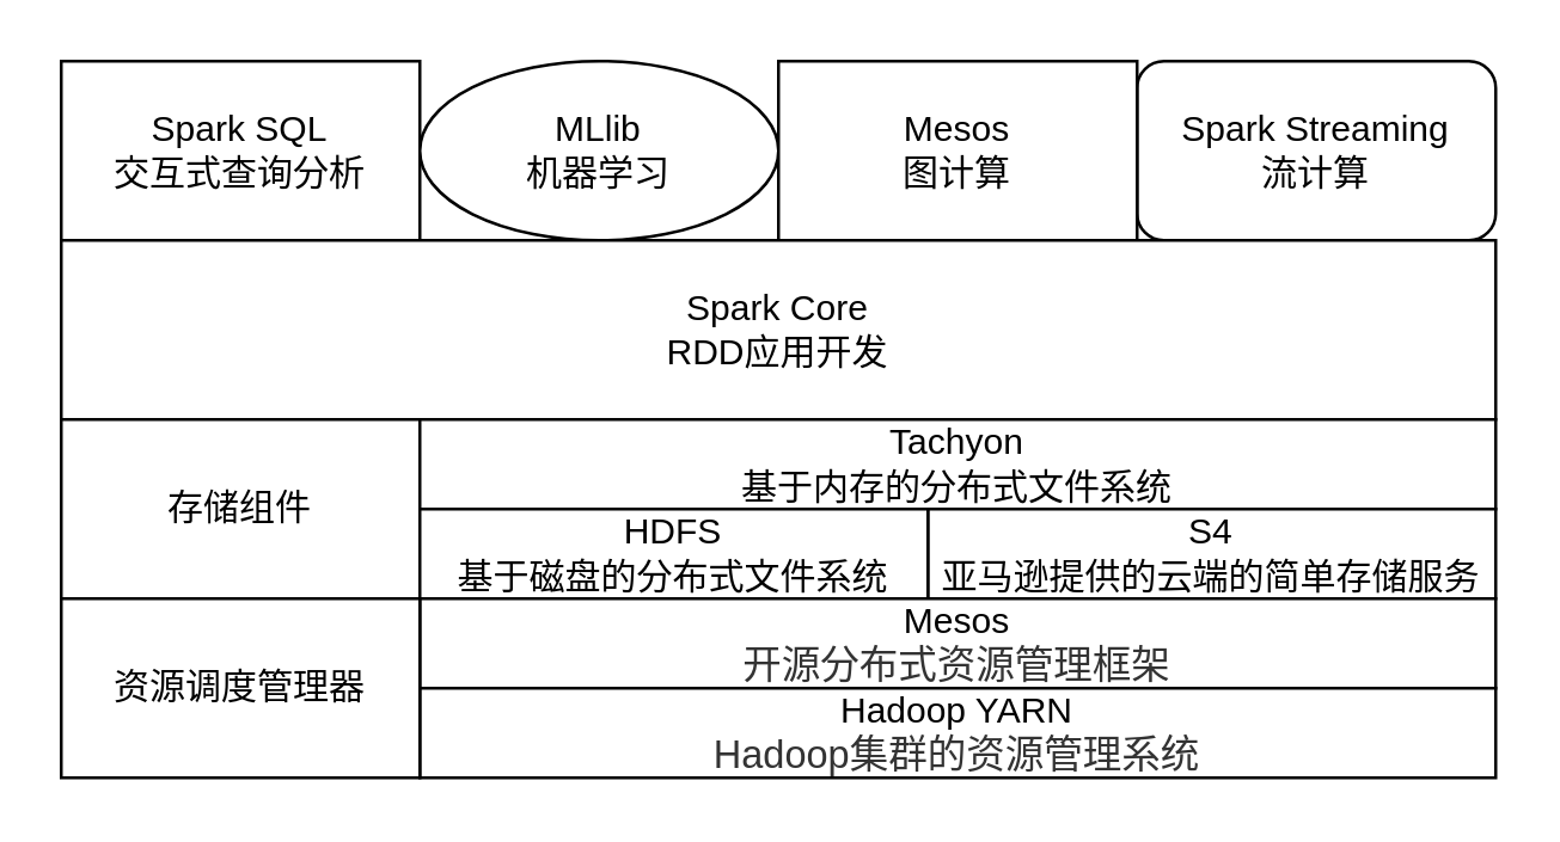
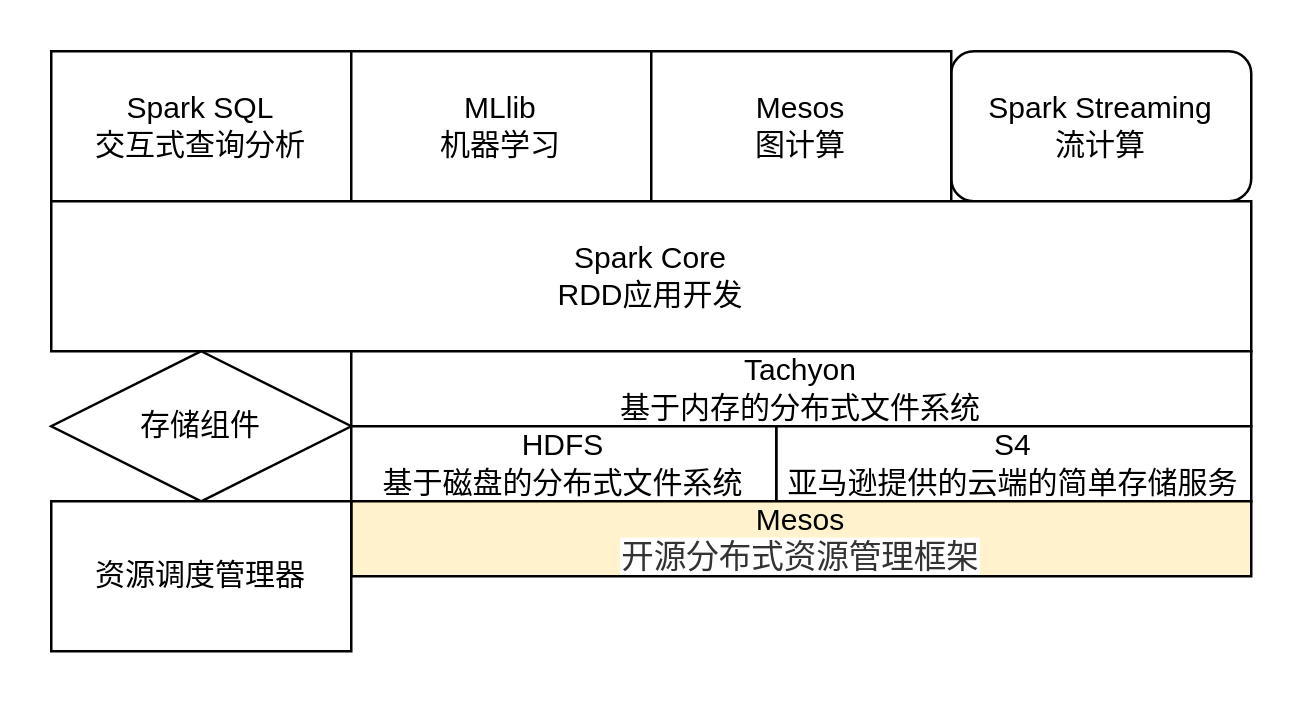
  <mxCell id="0" />
  <mxCell id="1" parent="0" />
  <mxCell id="2" value="Spark Streaming&lt;br&gt;流计算" style="whiteSpace=wrap;html=1;rounded=1;" vertex="1" parent="1"><mxGeometry x="380" y="20" width="120" height="60" as="geometry" /></mxCell>
  <mxCell id="3" value="Spark SQL&lt;br&gt;交互式查询分析" style="rounded=0;whiteSpace=wrap;html=1;" vertex="1" parent="1"><mxGeometry x="20" y="20" width="120" height="60" as="geometry" /></mxCell>
- <mxCell id="4" value="MLlib&lt;br&gt;机器学习" style="ellipse;whiteSpace=wrap;html=1;" vertex="1" parent="1"><mxGeometry x="140" y="20" width="120" height="60" as="geometry" /></mxCell>
+ <mxCell id="4" value="MLlib&lt;br&gt;机器学习" style="rounded=0;whiteSpace=wrap;html=1;" vertex="1" parent="1"><mxGeometry x="140" y="20" width="120" height="60" as="geometry" /></mxCell>
  <mxCell id="5" value="Mesos&lt;br&gt;图计算" style="rounded=0;whiteSpace=wrap;html=1;" vertex="1" parent="1"><mxGeometry x="260" y="20" width="120" height="60" as="geometry" /></mxCell>
  <mxCell id="6" value="Spark Core&lt;br&gt;RDD应用开发" style="rounded=0;whiteSpace=wrap;html=1;" vertex="1" parent="1"><mxGeometry x="20" y="80" width="480" height="60" as="geometry" /></mxCell>
- <mxCell id="7" value="存储组件" style="rounded=0;whiteSpace=wrap;html=1;" vertex="1" parent="1"><mxGeometry x="20" y="140" width="120" height="60" as="geometry" /></mxCell>
+ <mxCell id="7" value="存储组件" style="rhombus;whiteSpace=wrap;html=1;" vertex="1" parent="1"><mxGeometry x="20" y="140" width="120" height="60" as="geometry" /></mxCell>
  <mxCell id="8" value="Tachyon&lt;br&gt;基于内存的分布式文件系统" style="rounded=0;whiteSpace=wrap;html=1;" vertex="1" parent="1"><mxGeometry x="140" y="140" width="360" height="30" as="geometry" /></mxCell>
  <mxCell id="9" value="S4&lt;br&gt;亚马逊提供的云端的简单存储服务" style="rounded=0;whiteSpace=wrap;html=1;" vertex="1" parent="1"><mxGeometry x="310" y="170" width="190" height="30" as="geometry" /></mxCell>
  <mxCell id="10" value="HDFS&lt;br&gt;基于磁盘的分布式文件系统" style="rounded=0;whiteSpace=wrap;html=1;" vertex="1" parent="1"><mxGeometry x="140" y="170" width="170" height="30" as="geometry" /></mxCell>
- <mxCell id="11" value="Mesos&lt;br&gt;&lt;span style=&quot;color: rgb(51, 51, 51); font-family: Arial, sans-serif; font-size: 13px; text-align: start; background-color: rgb(255, 255, 255);&quot;&gt;开源分布式资源管理框架&lt;/span&gt;" style="rounded=0;whiteSpace=wrap;html=1;" vertex="1" parent="1"><mxGeometry x="140" y="200" width="360" height="30" as="geometry" /></mxCell>
- <mxCell id="12" value="Hadoop YARN&lt;br&gt;&lt;span style=&quot;color: rgb(51, 51, 51); font-family: Arial, sans-serif; font-size: 13px; text-align: start; background-color: rgb(255, 255, 255);&quot;&gt;Hadoop集群的资源管理系统&lt;/span&gt;" style="rounded=0;whiteSpace=wrap;html=1;" vertex="1" parent="1"><mxGeometry x="140" y="230" width="360" height="30" as="geometry" /></mxCell>
+ <mxCell id="11" value="Mesos&lt;br&gt;&lt;span style=&quot;color: rgb(51, 51, 51); font-family: Arial, sans-serif; font-size: 13px; text-align: start; background-color: rgb(255, 255, 255);&quot;&gt;开源分布式资源管理框架&lt;/span&gt;" style="rounded=0;whiteSpace=wrap;html=1;fillColor=#fff2cc;" vertex="1" parent="1"><mxGeometry x="140" y="200" width="360" height="30" as="geometry" /></mxCell>
  <mxCell id="13" value="资源调度管理器" style="rounded=0;whiteSpace=wrap;html=1;" vertex="1" parent="1"><mxGeometry x="20" y="200" width="120" height="60" as="geometry" /></mxCell>
